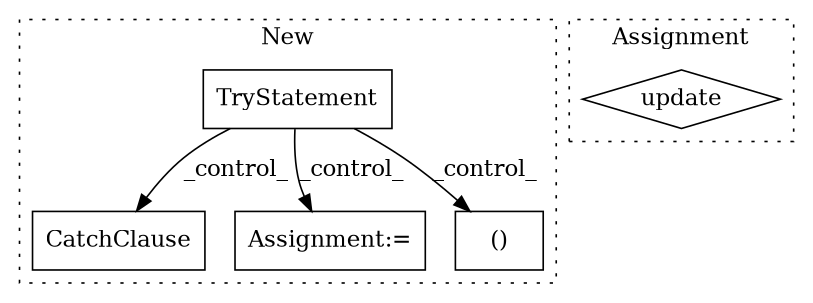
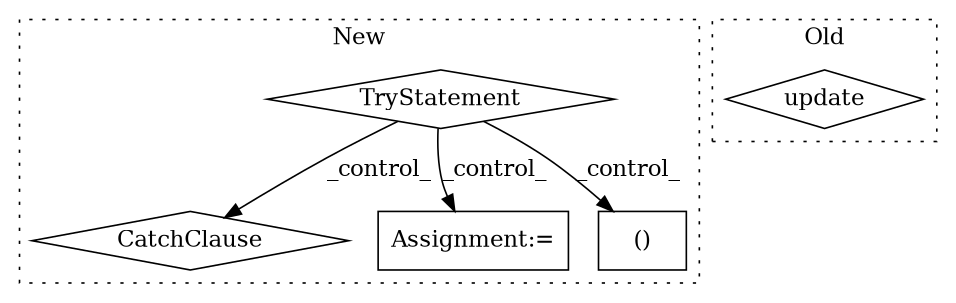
  digraph {
    node [shape=diamond]
-   n1 [a=12 l="17,2" label=CatchClause s="18334,18362" shape=box]
-   n2 [a=54 l=4 label=TryStatement s=18212 shape=box]
+   n1 [a=12 l="17,2" label=CatchClause s="18334,18362"]
+   n2 [a=54 l=4 label=TryStatement s=18212]
    n3 [a=7 l=1 label="Assignment:=" s=18315 shape=box]
    n4 [a=106 l=19 label="()" s=18243 shape=box]
    n5 [a=32 l="7,1" label=update s="18021,18034"]
    subgraph cluster_1 {
      label=New
      style=dotted
      n1
      n2
      n3
      n4
    }
    subgraph cluster_2 {
-     label=Assignment
+     label=Old
      style=dotted
      n5
    }
    n2 -> n1 [label=_control_]
    n2 -> n3 [label=_control_]
    n2 -> n4 [label=_control_]
  }
